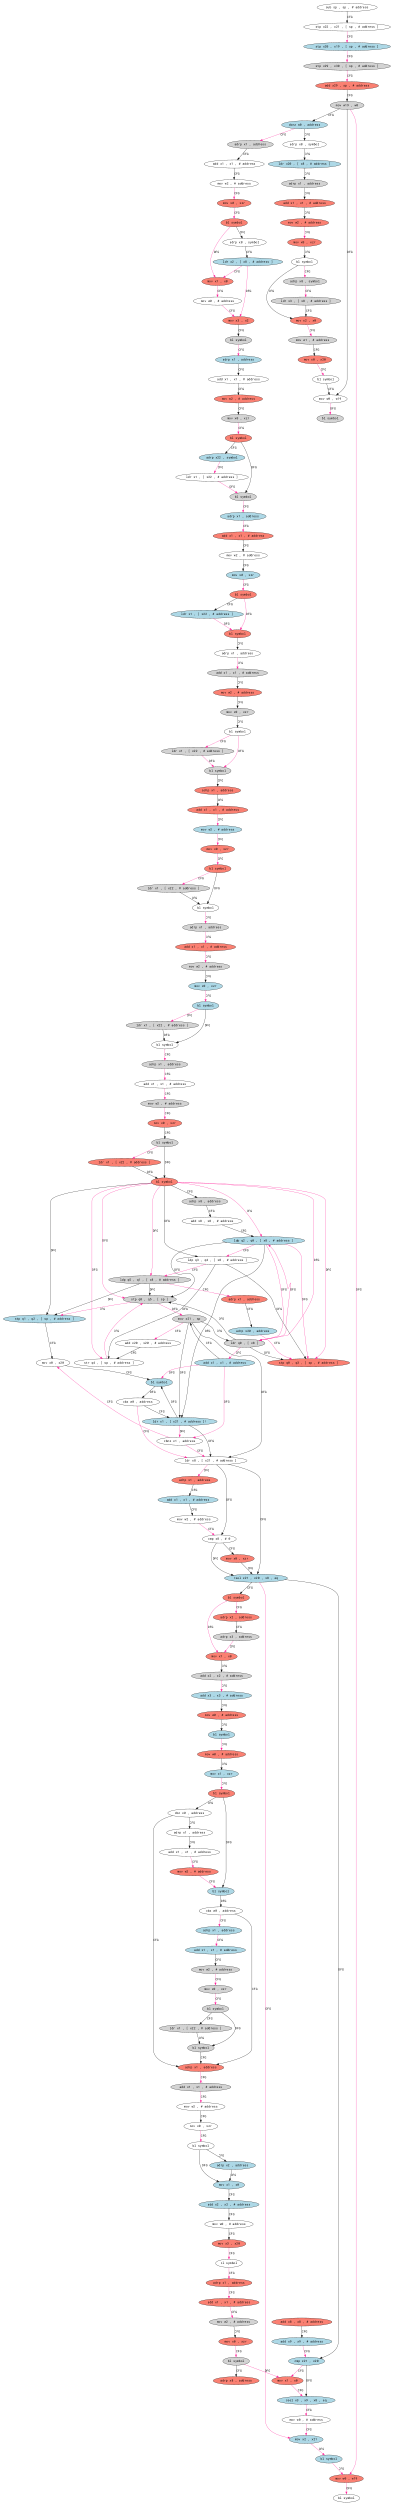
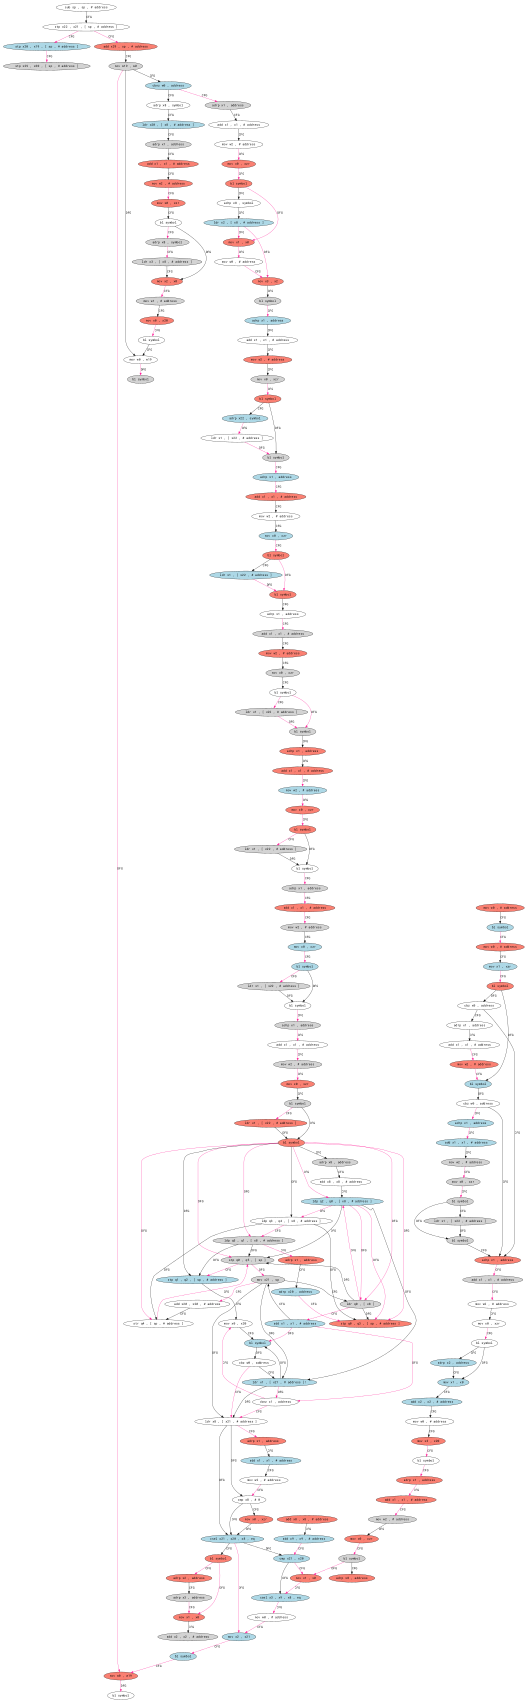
  digraph {
    fontname="Roboto Mono"
    node [fillcolor=salmon fontname="Roboto Mono" style=filled]
    edge [color=black fontname="Roboto Mono"]
    n1 [fillcolor=white label="sub sp , sp , # address"]
    n2 [fillcolor=white label="stp x22 , x21 , [ sp , # address ]"]
    n3 [fillcolor=lightblue label="stp x20 , x19 , [ sp , # address ]"]
    n4 [fillcolor=lightgrey label="stp x29 , x30 , [ sp , # address ]"]
    n5 [label="add x29 , sp , # address"]
    n6 [fillcolor=lightgrey label="mov w19 , w0"]
    n7 [fillcolor=lightblue label="cbnz w0 , address"]
    n8 [fillcolor=white label="mov w0 , w19"]
    n9 [label="mov w0 , w19"]
    n10 [fillcolor=white label="adrp x8 , symbol"]
    n11 [fillcolor=lightgrey label="adrp x1 , address"]
    n12 [fillcolor=lightgrey label="bl symbol"]
    n13 [fillcolor=white label="bl symbol"]
    n14 [fillcolor=lightblue label="ldr x20 , [ x8 , # address ]"]
    n15 [fillcolor=white label="add x1 , x1 , # address"]
    n16 [fillcolor=lightgrey label="adrp x1 , address"]
    n17 [fillcolor=white label="mov w2 , # address"]
    n18 [label="add x1 , x1 , # address"]
    n19 [label="mov w2 , # address"]
    n20 [label="mov x0 , xzr"]
    n21 [fillcolor=white label="bl symbol"]
    n22 [fillcolor=lightgrey label="adrp x8 , symbol"]
    n23 [label="mov x2 , x0"]
    n24 [fillcolor=lightgrey label="ldr x3 , [ x8 , # address ]"]
    n25 [fillcolor=lightgrey label="mov w1 , # address"]
    n26 [label="mov x0 , x20"]
    n27 [fillcolor=white label="bl symbol"]
    n28 [label="mov x0 , xzr"]
    n29 [label="bl symbol"]
    n30 [fillcolor=white label="adrp x8 , symbol"]
    n31 [label="mov x1 , x0"]
    n32 [fillcolor=lightblue label="ldr x2 , [ x8 , # address ]"]
    n33 [fillcolor=white label="mov w0 , # address"]
    n34 [label="mov x3 , x2"]
    n35 [fillcolor=lightgrey label="bl symbol"]
    n36 [fillcolor=lightblue label="adrp x1 , address"]
    n37 [fillcolor=white label="add x1 , x1 , # address"]
    n38 [label="mov w2 , # address"]
    n39 [fillcolor=lightgrey label="mov x0 , xzr"]
    n40 [label="bl symbol"]
    n41 [fillcolor=lightblue label="adrp x22 , symbol"]
    n42 [fillcolor=lightgrey label="bl symbol"]
    n43 [fillcolor=white label="ldr x1 , [ x22 , # address ]"]
    n44 [fillcolor=lightblue label="adrp x1 , address"]
    n45 [label="add x1 , x1 , # address"]
    n46 [fillcolor=white label="mov w2 , # address"]
    n47 [fillcolor=lightblue label="mov x0 , xzr"]
    n48 [label="bl symbol"]
    n49 [fillcolor=lightblue label="ldr x1 , [ x22 , # address ]"]
    n50 [label="bl symbol"]
    n51 [fillcolor=white label="adrp x1 , address"]
    n52 [fillcolor=lightgrey label="add x1 , x1 , # address"]
    n53 [label="mov w2 , # address"]
    n54 [fillcolor=lightgrey label="mov x0 , xzr"]
    n55 [fillcolor=white label="bl symbol"]
    n56 [fillcolor=lightgrey label="ldr x1 , [ x22 , # address ]"]
    n57 [fillcolor=lightgrey label="bl symbol"]
    n58 [label="adrp x1 , address"]
    n59 [label="add x1 , x1 , # address"]
    n60 [fillcolor=lightblue label="mov w2 , # address"]
    n61 [label="mov x0 , xzr"]
    n62 [label="bl symbol"]
    n63 [fillcolor=lightgrey label="ldr x1 , [ x22 , # address ]"]
    n64 [fillcolor=white label="bl symbol"]
    n65 [fillcolor=lightgrey label="adrp x1 , address"]
    n66 [label="add x1 , x1 , # address"]
    n67 [fillcolor=lightgrey label="mov w2 , # address"]
    n68 [fillcolor=lightblue label="mov x0 , xzr"]
    n69 [fillcolor=lightblue label="bl symbol"]
    n70 [fillcolor=lightgrey label="ldr x1 , [ x22 , # address ]"]
    n71 [fillcolor=white label="bl symbol"]
    n72 [fillcolor=lightgrey label="adrp x1 , address"]
    n73 [fillcolor=white label="add x1 , x1 , # address"]
    n74 [fillcolor=lightgrey label="mov w2 , # address"]
    n75 [label="mov x0 , xzr"]
    n76 [fillcolor=lightgrey label="bl symbol"]
    n77 [label="ldr x1 , [ x22 , # address ]"]
    n78 [label="bl symbol"]
    n79 [fillcolor=lightgrey label="adrp x8 , address"]
    n80 [fillcolor=lightblue label="ldp q2 , q0 , [ x8 , # address ]"]
    n81 [fillcolor=white label="ldp q3 , q4 , [ x8 , # address ]"]
    n82 [fillcolor=lightgrey label="ldp q5 , q1 , [ x8 , # address ]"]
    n83 [label="stp q0 , q3 , [ sp , # address ]"]
    n84 [fillcolor=lightgrey label="ldr q0 , [ x8 ]"]
    n85 [fillcolor=white label="str q4 , [ sp , # address ]"]
    n86 [fillcolor=lightgrey label="stp q0 , q5 , [ sp ]"]
    n87 [fillcolor=lightblue label="stp q1 , q2 , [ sp , # address ]"]
    n88 [fillcolor=white label="add x8 , x8 , # address"]
    n89 [fillcolor=lightblue label="ldr x1 , [ x21 , # address ]!"]
    n90 [label="adrp x1 , address"]
    n91 [fillcolor=lightblue label="add x1 , x1 , # address"]
    n92 [fillcolor=lightgrey label="mov x21 , sp"]
    n93 [fillcolor=white label="mov x0 , x20"]
    n94 [fillcolor=lightblue label="adrp x20 , address"]
    n95 [fillcolor=white label="cbnz x1 , address"]
    n96 [fillcolor=lightblue label="bl symbol"]
    n97 [fillcolor=white label="add x20 , x20 , # address"]
    n98 [fillcolor=white label="ldr x8 , [ x21 , # address ]"]
    n99 [fillcolor=white label="cbz w0 , address"]
    n100 [label="adrp x1 , address"]
    n101 [fillcolor=white label="cmp x8 , # 0"]
    n102 [fillcolor=lightblue label="csel x21 , x20 , x8 , eq"]
    n103 [fillcolor=lightblue label="add x1 , x1 , # address"]
    n104 [label="mov x0 , xzr"]
    n105 [label="bl symbol"]
    n106 [fillcolor=lightblue label="cmp x21 , x20"]
    n107 [fillcolor=lightblue label="mov x2 , x21"]
    n108 [fillcolor=white label="mov w2 , # address"]
    n109 [label="adrp x2 , address"]
    n110 [label="mov x1 , x0"]
    n111 [label="mov x1 , x0"]
    n112 [fillcolor=lightblue label="csel x3 , x9 , x8 , eq"]
    n113 [fillcolor=lightblue label="bl symbol"]
    n114 [fillcolor=lightgrey label="adrp x3 , address"]
    n115 [fillcolor=lightgrey label="add x2 , x2 , # address"]
-   n116 [fillcolor=lightblue label="add x3 , x3 , # address"]
    n117 [label="mov w0 , # address"]
    n118 [fillcolor=lightblue label="bl symbol"]
    n119 [label="mov w0 , # address"]
    n120 [fillcolor=lightblue label="mov x1 , xzr"]
    n121 [label="bl symbol"]
    n122 [fillcolor=white label="cbz x0 , address"]
    n123 [fillcolor=lightblue label="bl symbol"]
    n124 [label="adrp x1 , address"]
    n125 [fillcolor=white label="adrp x1 , address"]
    n126 [fillcolor=white label="cbz w0 , address"]
    n127 [fillcolor=lightgrey label="add x1 , x1 , # address"]
    n128 [fillcolor=white label="add x1 , x1 , # address"]
    n129 [fillcolor=white label="mov w2 , # address"]
    n130 [label="mov w2 , # address"]
    n131 [fillcolor=white label="mov x0 , xzr"]
    n132 [fillcolor=white label="bl symbol"]
    n133 [fillcolor=lightblue label="adrp x2 , address"]
    n134 [fillcolor=lightblue label="mov x1 , x0"]
    n135 [fillcolor=lightblue label="add x2 , x2 , # address"]
    n136 [fillcolor=white label="mov w0 , # address"]
    n137 [label="mov x3 , x20"]
    n138 [fillcolor=white label="bl symbol"]
    n139 [label="adrp x1 , address"]
    n140 [label="add x1 , x1 , # address"]
    n141 [fillcolor=lightgrey label="mov w2 , # address"]
    n142 [label="mov x0 , xzr"]
    n143 [fillcolor=lightgrey label="bl symbol"]
    n144 [label="adrp x8 , address"]
    n145 [label="add x8 , x8 , # address"]
    n146 [fillcolor=lightblue label="add x9 , x9 , # address"]
    n147 [fillcolor=white label="mov w0 , # address"]
    n148 [fillcolor=lightblue label="adrp x1 , address"]
    n149 [fillcolor=lightblue label="add x1 , x1 , # address"]
    n150 [fillcolor=lightgrey label="mov w2 , # address"]
    n151 [fillcolor=lightgrey label="mov x0 , xzr"]
    n152 [fillcolor=lightgrey label="bl symbol"]
    n153 [fillcolor=lightgrey label="ldr x1 , [ x22 , # address ]"]
    n154 [fillcolor=lightgrey label="bl symbol"]
    n1 -> n2 [label=CFG]
    n2 -> n3 [color=deeppink label=CFG]
    n3 -> n4 [color=deeppink label=CFG]
-   n4 -> n5 [color=deeppink label=CFG]
+   n2 -> n5 [color=deeppink label=CFG]
    n5 -> n6 [label=CFG]
    n6 -> n7 [label=CFG]
    n6 -> n8 [label=DFG]
    n6 -> n9 [color=deeppink label=DFG]
    n7 -> n10 [label=CFG]
    n7 -> n11 [color=deeppink label=CFG]
    n8 -> n12 [color=deeppink label=DFG]
    n9 -> n13 [color=deeppink label=DFG]
    n10 -> n14 [label=CFG]
    n11 -> n15 [label=CFG]
    n14 -> n16 [label=CFG]
    n15 -> n17 [label=CFG]
    n16 -> n18 [label=CFG]
    n17 -> n28 [color=deeppink label=CFG]
    n18 -> n19 [label=CFG]
    n19 -> n20 [color=deeppink label=CFG]
    n20 -> n21 [label=CFG]
    n21 -> n22 [color=deeppink label=CFG]
    n21 -> n23 [label=DFG]
    n22 -> n24 [color=deeppink label=CFG]
    n23 -> n25 [color=deeppink label=CFG]
    n24 -> n23 [label=CFG]
    n25 -> n26 [label=CFG]
    n26 -> n27 [color=deeppink label=CFG]
    n27 -> n8 [label=CFG]
    n28 -> n29 [color=deeppink label=CFG]
    n29 -> n30 [label=CFG]
    n29 -> n31 [color=deeppink label=DFG]
    n30 -> n32 [label=CFG]
    n31 -> n33 [color=deeppink label=CFG]
    n32 -> n31 [color=deeppink label=CFG]
    n32 -> n34 [color=deeppink label=DFG]
    n33 -> n34 [color=deeppink label=CFG]
    n34 -> n35 [label=CFG]
    n35 -> n36 [color=deeppink label=CFG]
    n36 -> n37 [label=CFG]
    n37 -> n38 [label=CFG]
    n38 -> n39 [label=CFG]
    n39 -> n40 [color=deeppink label=CFG]
    n40 -> n41 [label=CFG]
    n40 -> n42 [label=DFG]
    n41 -> n43 [color=deeppink label=CFG]
    n42 -> n44 [color=deeppink label=CFG]
    n43 -> n42 [color=deeppink label=DFG]
    n44 -> n45 [color=deeppink label=CFG]
    n45 -> n46 [label=CFG]
    n46 -> n47 [label=CFG]
    n47 -> n48 [color=deeppink label=CFG]
    n48 -> n49 [label=CFG]
    n48 -> n50 [color=deeppink label=DFG]
    n49 -> n50 [color=deeppink label=DFG]
    n50 -> n51 [label=CFG]
    n51 -> n52 [color=deeppink label=CFG]
    n52 -> n53 [label=CFG]
    n53 -> n54 [label=CFG]
    n54 -> n55 [label=CFG]
    n55 -> n56 [color=deeppink label=CFG]
    n55 -> n57 [color=deeppink label=DFG]
    n56 -> n57 [color=deeppink label=DFG]
    n57 -> n58 [label=CFG]
    n58 -> n59 [label=CFG]
    n59 -> n60 [color=deeppink label=CFG]
    n60 -> n61 [color=deeppink label=CFG]
    n61 -> n62 [color=deeppink label=CFG]
    n62 -> n63 [color=deeppink label=CFG]
    n62 -> n64 [label=DFG]
    n63 -> n64 [label=DFG]
    n64 -> n65 [color=deeppink label=CFG]
    n65 -> n66 [color=deeppink label=CFG]
    n66 -> n67 [color=deeppink label=CFG]
    n67 -> n68 [label=CFG]
    n68 -> n69 [color=deeppink label=CFG]
    n69 -> n70 [color=deeppink label=CFG]
    n69 -> n71 [label=DFG]
    n70 -> n71 [label=DFG]
    n71 -> n72 [color=deeppink label=CFG]
    n72 -> n73 [color=deeppink label=CFG]
    n73 -> n74 [color=deeppink label=CFG]
    n74 -> n75 [color=deeppink label=CFG]
    n75 -> n76 [label=CFG]
    n76 -> n77 [color=deeppink label=CFG]
    n76 -> n78 [label=DFG]
    n77 -> n78 [label=DFG]
    n78 -> n79 [label=CFG]
    n78 -> n80 [color=deeppink label=DFG]
    n78 -> n81 [label=DFG]
    n78 -> n82 [color=deeppink label=DFG]
    n78 -> n83 [color=deeppink label=DFG]
    n78 -> n84 [color=deeppink label=DFG]
    n78 -> n85 [color=deeppink label=DFG]
    n78 -> n86 [color=deeppink label=DFG]
    n78 -> n87 [label=DFG]
    n79 -> n88 [label=CFG]
    n80 -> n81 [color=deeppink label=CFG]
    n80 -> n83 [color=deeppink label=DFG]
    n80 -> n84 [color=deeppink label=DFG]
    n80 -> n86 [label=DFG]
    n80 -> n89 [label=DFG]
    n81 -> n82 [color=deeppink label=CFG]
    n81 -> n83 [label=DFG]
    n81 -> n85 [label=DFG]
    n82 -> n86 [label=DFG]
    n82 -> n87 [label=DFG]
    n82 -> n90 [color=deeppink label=CFG]
    n84 -> n80 [color=deeppink label=DFG]
    n84 -> n83 [label=DFG]
    n84 -> n86 [label=DFG]
    n84 -> n91 [color=deeppink label=CFG]
    n85 -> n86 [color=deeppink label=CFG]
    n86 -> n87 [color=deeppink label=CFG]
    n86 -> n92 [color=deeppink label=DFG]
    n87 -> n93 [label=CFG]
    n88 -> n80 [label=CFG]
    n89 -> n95 [color=deeppink label=DFG]
    n89 -> n96 [label=DFG]
    n89 -> n98 [label=DFG]
    n90 -> n94 [label=CFG]
    n91 -> n92 [label=CFG]
    n91 -> n95 [color=deeppink label=DFG]
    n91 -> n96 [color=deeppink label=DFG]
    n92 -> n84 [label=CFG]
    n92 -> n89 [label=DFG]
    n92 -> n97 [color=deeppink label=CFG]
    n92 -> n98 [label=DFG]
    n93 -> n96 [label=CFG]
    n94 -> n83 [color=deeppink label=CFG]
    n95 -> n93 [color=deeppink label=CFG]
    n95 -> n98 [color=deeppink label=CFG]
    n96 -> n99 [label=DFG]
    n97 -> n85 [label=CFG]
    n98 -> n100 [color=deeppink label=CFG]
    n98 -> n101 [label=DFG]
    n98 -> n102 [label=DFG]
    n99 -> n89 [label=CFG]
    n99 -> n98 [color=deeppink label=CFG]
    n100 -> n103 [label=CFG]
    n101 -> n102 [label=DFG]
    n101 -> n104 [label=CFG]
    n102 -> n105 [label=CFG]
    n102 -> n106 [label=DFG]
    n102 -> n107 [color=deeppink label=DFG]
    n103 -> n108 [label=CFG]
    n104 -> n102 [label=CFG]
    n105 -> n109 [color=deeppink label=CFG]
    n105 -> n110 [color=deeppink label=DFG]
    n106 -> n111 [color=deeppink label=CFG]
    n106 -> n112 [label=DFG]
    n107 -> n113 [color=deeppink label=CFG]
    n108 -> n101 [color=deeppink label=CFG]
    n109 -> n114 [label=CFG]
    n110 -> n115 [label=CFG]
    n111 -> n112 [color=deeppink label=CFG]
    n112 -> n147 [color=deeppink label=CFG]
    n113 -> n9 [color=deeppink label=CFG]
    n114 -> n110 [color=deeppink label=CFG]
-   n115 -> n116 [color=deeppink label=CFG]
-   n116 -> n117 [label=CFG]
    n117 -> n118 [label=CFG]
    n118 -> n119 [color=deeppink label=CFG]
    n119 -> n120 [label=CFG]
    n120 -> n121 [color=deeppink label=CFG]
    n121 -> n122 [label=DFG]
    n121 -> n123 [label=DFG]
    n122 -> n124 [label=CFG]
    n122 -> n125 [label=CFG]
    n123 -> n126 [label=DFG]
    n124 -> n127 [color=deeppink label=CFG]
    n125 -> n128 [label=CFG]
    n126 -> n124 [label=CFG]
    n126 -> n148 [color=deeppink label=CFG]
    n127 -> n129 [color=deeppink label=CFG]
    n128 -> n130 [color=deeppink label=CFG]
    n129 -> n131 [label=CFG]
    n130 -> n123 [color=deeppink label=CFG]
    n131 -> n132 [color=deeppink label=CFG]
    n132 -> n133 [label=CFG]
    n132 -> n134 [label=DFG]
    n133 -> n134 [label=CFG]
    n134 -> n135 [label=CFG]
    n135 -> n136 [label=CFG]
    n136 -> n137 [label=CFG]
    n137 -> n138 [color=deeppink label=CFG]
    n138 -> n139 [color=deeppink label=CFG]
    n139 -> n140 [color=deeppink label=CFG]
    n140 -> n141 [color=deeppink label=CFG]
    n141 -> n142 [label=CFG]
    n142 -> n143 [color=deeppink label=CFG]
    n143 -> n111 [color=deeppink label=DFG]
    n143 -> n144 [label=CFG]
    n145 -> n146 [label=CFG]
    n146 -> n106 [color=deeppink label=CFG]
    n147 -> n107 [color=deeppink label=CFG]
    n148 -> n149 [color=deeppink label=CFG]
    n149 -> n150 [label=CFG]
    n150 -> n151 [color=deeppink label=CFG]
    n151 -> n152 [color=deeppink label=CFG]
    n152 -> n153 [label=CFG]
    n152 -> n154 [label=DFG]
    n153 -> n154 [label=DFG]
    n154 -> n124 [label=CFG]
  }
